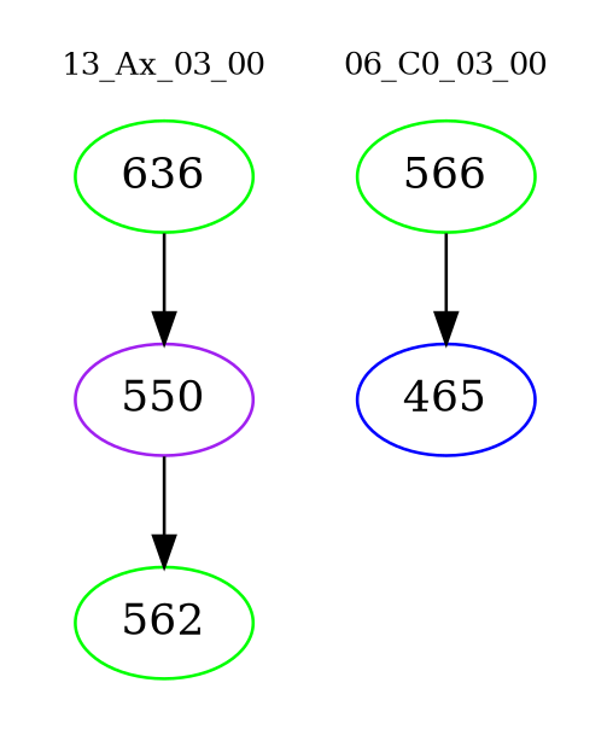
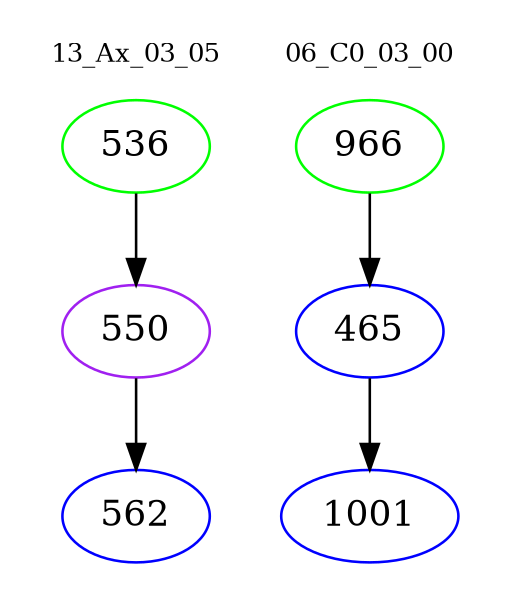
  digraph {
    node [color=blue]
    edge [color=black]
-   n1 [color=green label=636]
+   n1 [color=green label=536]
    n2 [color=purple label=550]
-   n3 [color=green label=562]
-   n4 [color=green label=566]
+   n3 [label=562]
+   n4 [color=green label=966]
    n5 [label=465]
+   n6 [label=1001]
    subgraph cluster_1 {
      color=white
      fontsize=10
-     label="13_Ax_03_00"
+     label="13_Ax_03_05"
      n1
      n2
      n3
    }
    subgraph cluster_2 {
      color=white
      fontsize=10
      label="06_C0_03_00"
      n4
      n5
+     n6
    }
    n1 -> n2
    n2 -> n3
    n4 -> n5
+   n5 -> n6
  }
